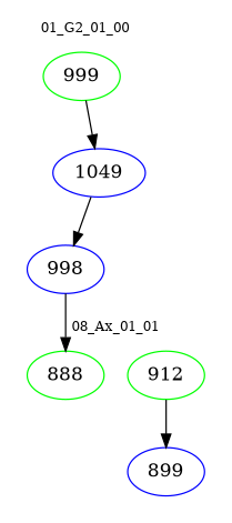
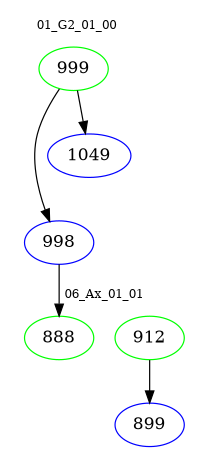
  digraph {
    node [color=green]
    edge [color=black]
    n1 [label=912]
    n2 [label=888]
    n3 [color=blue label=899]
    n4 [label=999]
    n5 [color=blue label=998]
    n6 [color=blue label=1049]
    subgraph cluster_1 {
      color=white
      fontsize=10
-     label="08_Ax_01_01"
+     label="06_Ax_01_01"
      n1
      n2
      n3
    }
    subgraph cluster_2 {
      color=white
      fontsize=10
      label="01_G2_01_00"
      n4
      n5
      n6
    }
    n1 -> n3
-   n6 -> n5
+   n4 -> n5
    n4 -> n6
    n5 -> n2
  }
